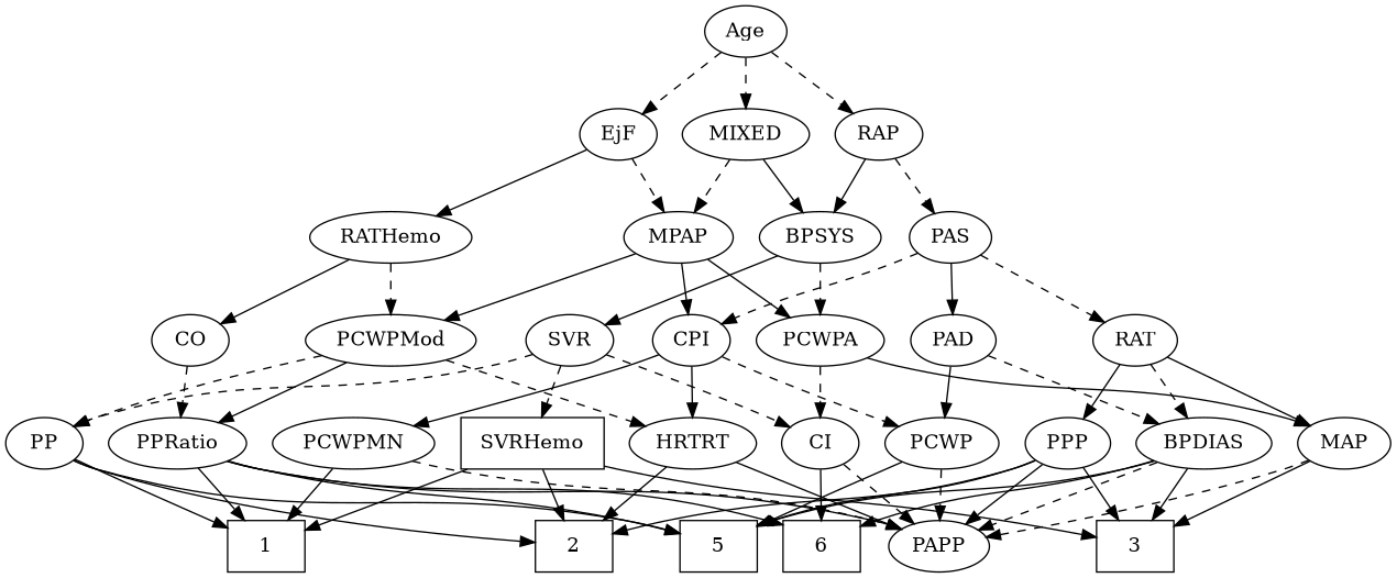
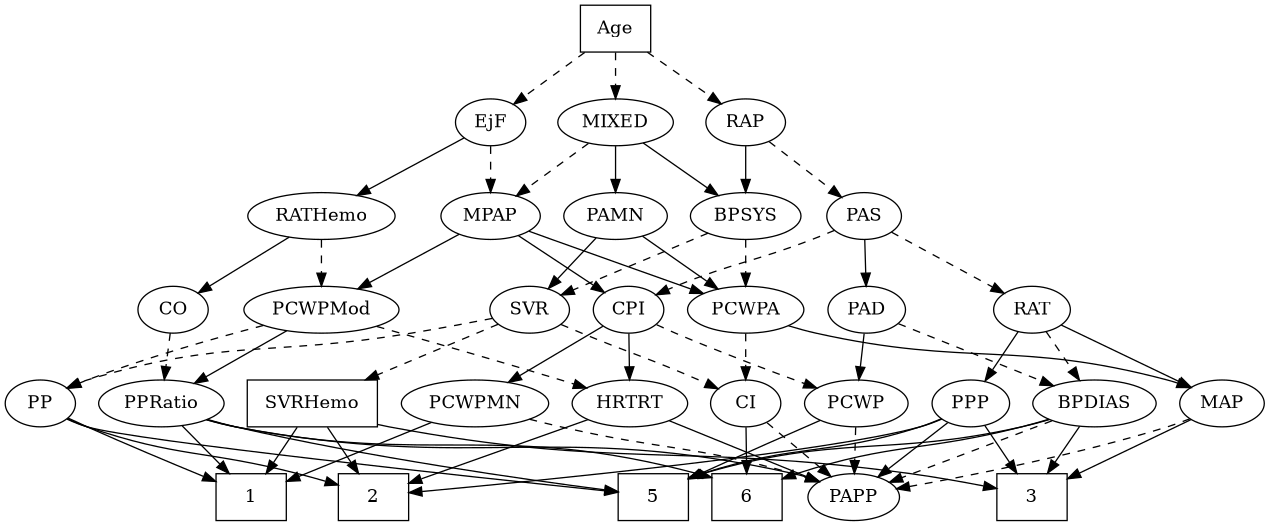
  strict digraph {
    edge [style=solid]
    1 [height=0.5 shape=box width=0.75]
    2 [height=0.5 shape=box width=0.75]
    3 [height=0.5 shape=box width=0.75]
    n4 [height=0.5 label=6 shape=box width=0.75]
    5 [height=0.5 shape=box width=0.75]
-   Age [height=0.5 width=0.75]
+   Age [height=0.5 width=0.75 shape=box]
    EjF [height=0.5 width=0.75]
    RAP [height=0.5 width=0.77632]
    MIXED [height=0.5 width=1.1193]
    MPAP [height=0.5 width=0.97491]
    RATHemo [height=0.5 width=1.3721]
    BPSYS [height=0.5 width=1.0471]
    PAS [height=0.5 width=0.75]
+   PAMN [height=0.5 width=1.011]
    CPI [height=0.5 width=0.75]
    PCWPMod [height=0.5 width=1.4443]
    PCWPA [height=0.5 width=1.1555]
    CO [height=0.5 width=0.75]
    SVR [height=0.5 width=0.77632]
    PAD [height=0.5 width=0.79437]
    RAT [height=0.5 width=0.75827]
    PCWP [height=0.5 width=0.97491]
    PCWPMN [height=0.5 width=1.3902]
    HRTRT [height=0.5 width=1.1013]
    PPRatio [height=0.5 width=1.1013]
    PP [height=0.5 width=0.75]
    MAP [height=0.5 width=0.84854]
    CI [height=0.5 width=0.75]
    SVRHemo [height=0.5 shape=box width=1.3902]
    BPDIAS [height=0.5 width=1.1735]
    PPP [height=0.5 width=0.75]
    PAPP [height=0.5 width=0.88464]
    Age -> EjF [style=dashed]
    Age -> RAP [style=dashed]
    Age -> MIXED [style=dashed]
    EjF -> MPAP [style=dashed]
    EjF -> RATHemo
    RAP -> BPSYS
    RAP -> PAS [style=dashed]
    MIXED -> MPAP [style=dashed]
    MIXED -> BPSYS
+   MIXED -> PAMN
    MPAP -> CPI
    MPAP -> PCWPMod
    MPAP -> PCWPA
    RATHemo -> PCWPMod [style=dashed]
    RATHemo -> CO
    BPSYS -> PCWPA [style=dashed]
-   BPSYS -> SVR
+   BPSYS -> SVR [style=dashed]
    PAS -> CPI [style=dashed]
    PAS -> PAD
    PAS -> RAT [style=dashed]
+   PAMN -> PCWPA
+   PAMN -> SVR
    CPI -> PCWP [style=dashed]
    CPI -> PCWPMN
    CPI -> HRTRT
    PCWPMod -> HRTRT [style=dashed]
    PCWPMod -> PPRatio
    PCWPMod -> PP [style=dashed]
    PCWPA -> MAP
    PCWPA -> CI [style=dashed]
    CO -> PPRatio [style=dashed]
    SVR -> PP [style=dashed]
    SVR -> CI [style=dashed]
    SVR -> SVRHemo [style=dashed]
    PAD -> PCWP
    PAD -> BPDIAS [style=dashed]
    RAT -> MAP
    RAT -> BPDIAS [style=dashed]
    RAT -> PPP
    PCWP -> 5
    PCWP -> PAPP [style=dashed]
    PCWPMN -> 1
    PCWPMN -> PAPP [style=dashed]
    HRTRT -> 2
    HRTRT -> PAPP
    PPRatio -> 1
    PPRatio -> n4
    PPRatio -> 5
    PPRatio -> PAPP
    PP -> 1
    PP -> 2
    PP -> 5
    MAP -> 3
    MAP -> PAPP [style=dashed]
    CI -> n4
    CI -> PAPP [style=dashed]
    SVRHemo -> 1
    SVRHemo -> 2
    SVRHemo -> 3
    BPDIAS -> 3
    BPDIAS -> n4
    BPDIAS -> 5
    BPDIAS -> PAPP [style=dashed]
    PPP -> 2
    PPP -> 3
    PPP -> 5
    PPP -> PAPP
  }
